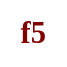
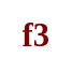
  <mxCell id="0" />
  <mxCell id="1" parent="0" />
  <mxCell id="2" value="" style="ellipse;whiteSpace=wrap;html=1;aspect=fixed;fontFamily=Ubuntu Mono;fontSize=50;fontStyle=1;fontColor=#800200;labelBackgroundColor=default;strokeColor=none;fillColor=default;" vertex="1" parent="1"><mxGeometry x="20" y="20" width="70" height="70" as="geometry" /></mxCell>
- <mxCell id="3" value="&lt;span style=&quot;color: rgb(128, 2, 0); font-family: &amp;quot;Ubuntu Mono&amp;quot;; font-size: 51px; font-weight: 700; text-wrap: wrap;&quot;&gt;f&lt;/span&gt;&lt;font style=&quot;color: rgb(128, 2, 0); font-family: &amp;quot;Ubuntu Mono&amp;quot;; font-size: 51px; font-weight: 700; text-wrap: wrap;&quot;&gt;5&lt;/font&gt;" style="text;html=1;align=center;verticalAlign=middle;resizable=0;points=[];autosize=1;strokeColor=none;fillColor=none;labelBackgroundColor=none;" vertex="1" parent="1"><mxGeometry x="20" y="20" width="70" height="70" as="geometry" /></mxCell>
+ <mxCell id="3" value="&lt;span style=&quot;color: rgb(128, 2, 0); font-family: &amp;quot;Ubuntu Mono&amp;quot;; font-size: 51px; font-weight: 700; text-wrap: wrap;&quot;&gt;f&lt;/span&gt;&lt;font style=&quot;color: rgb(128, 2, 0); font-family: &amp;quot;Ubuntu Mono&amp;quot;; font-size: 51px; font-weight: 700; text-wrap: wrap;&quot;&gt;3&lt;/font&gt;" style="text;html=1;align=center;verticalAlign=middle;resizable=0;points=[];autosize=1;strokeColor=none;fillColor=none;labelBackgroundColor=none;" vertex="1" parent="1"><mxGeometry x="20" y="20" width="70" height="70" as="geometry" /></mxCell>
